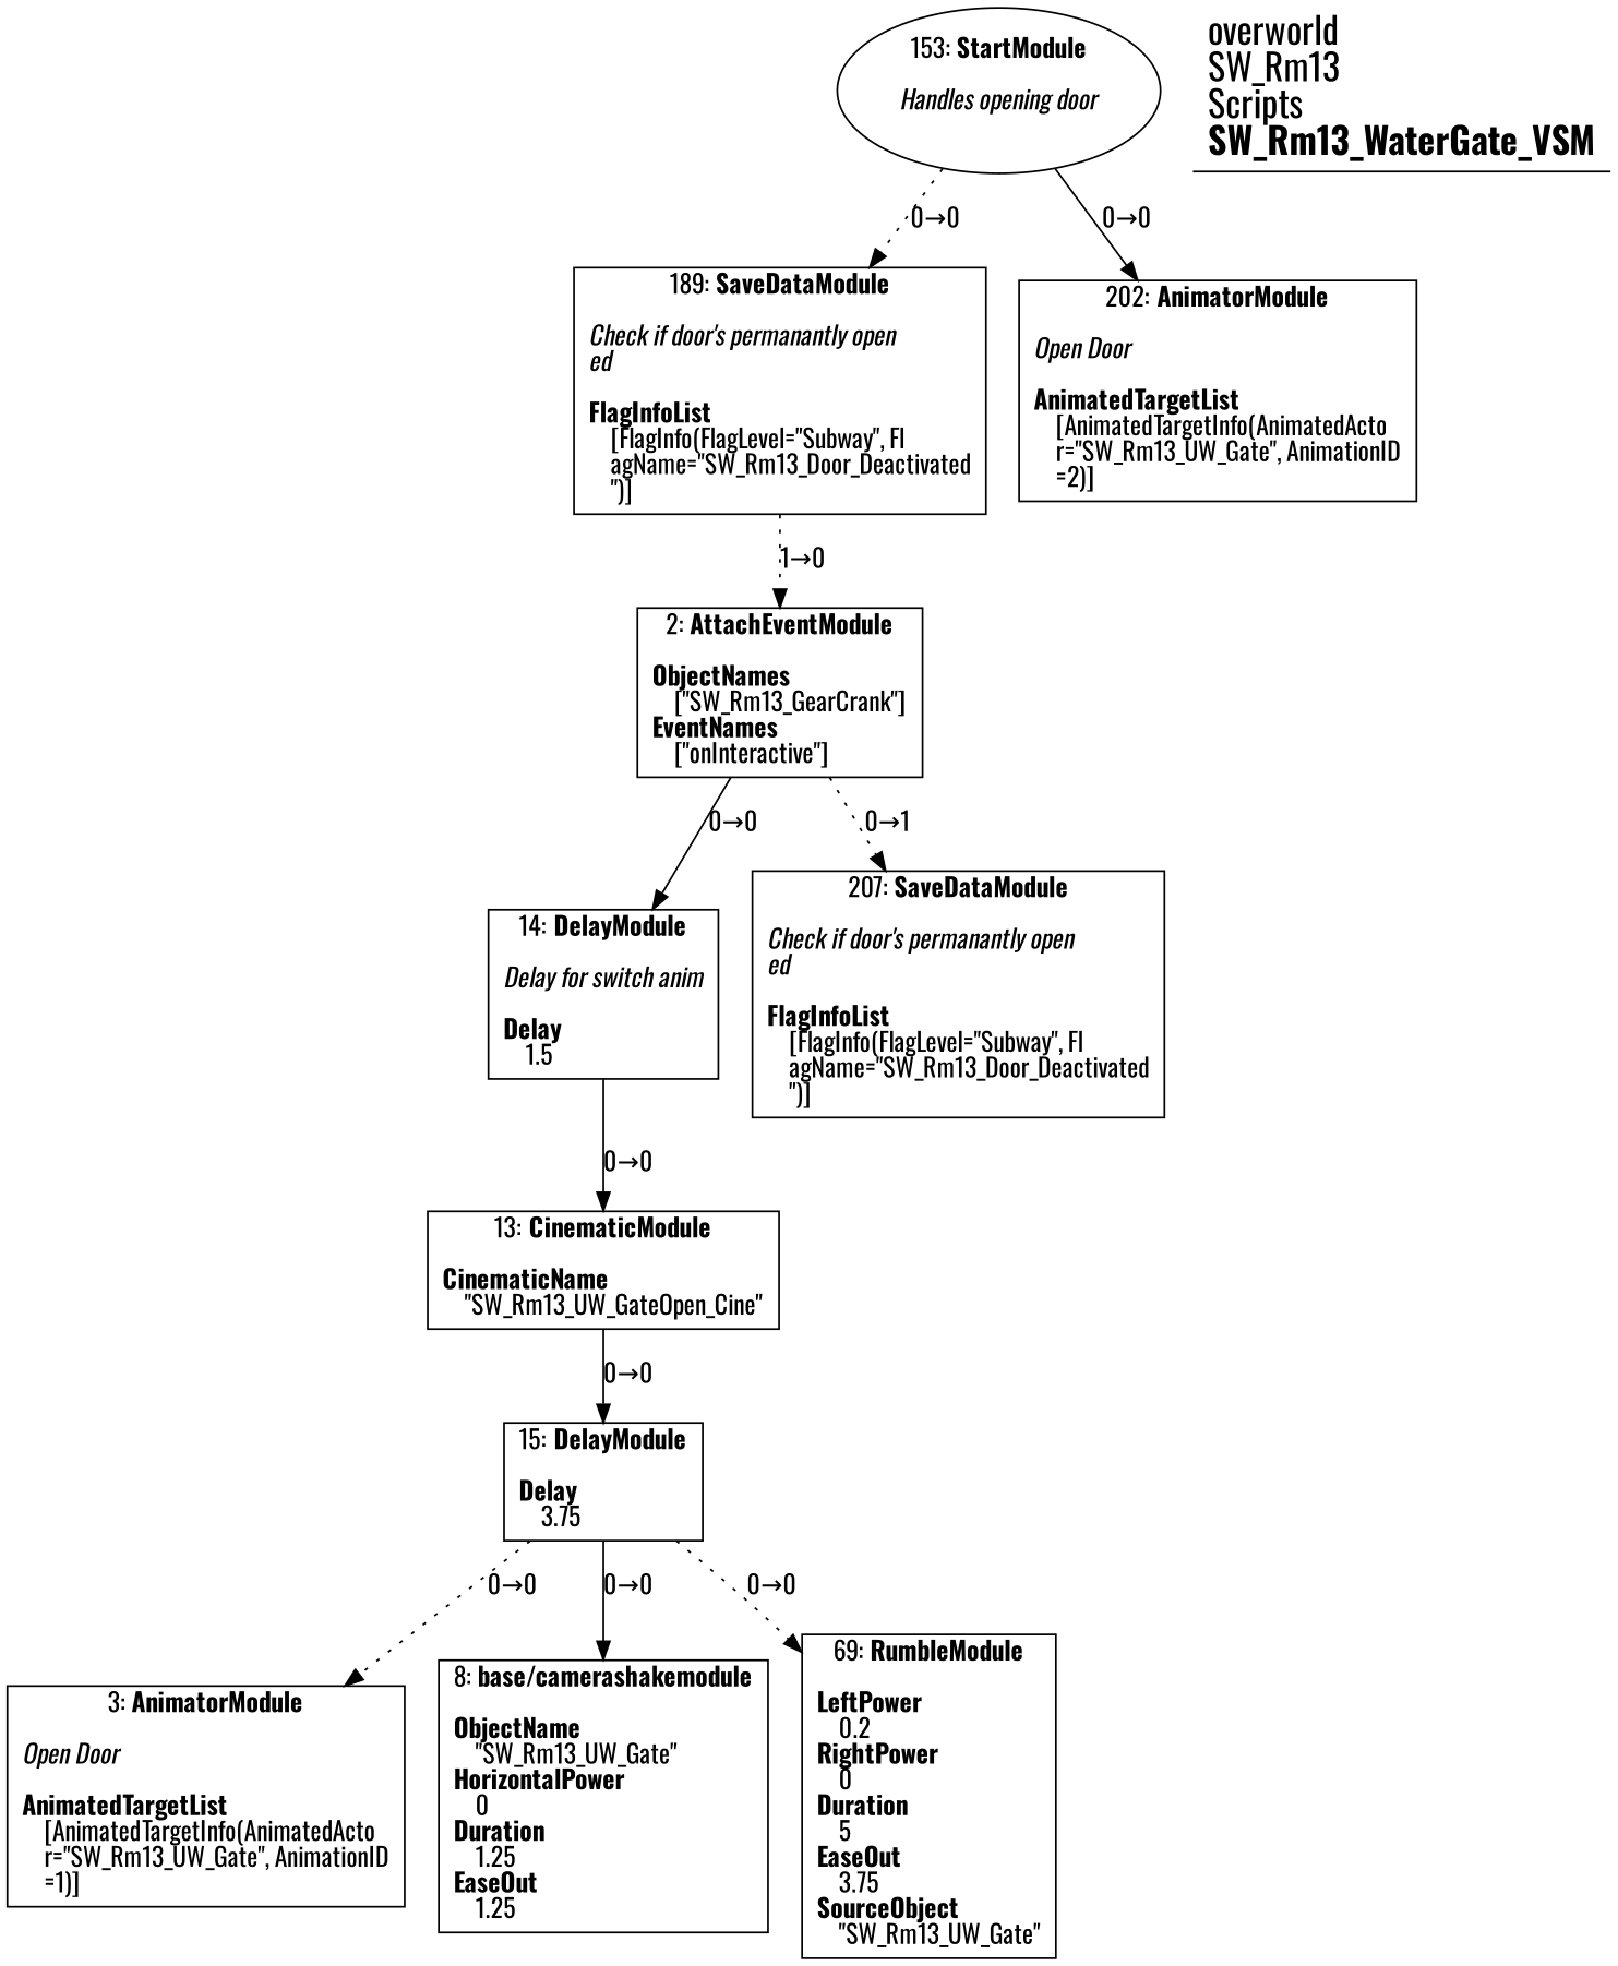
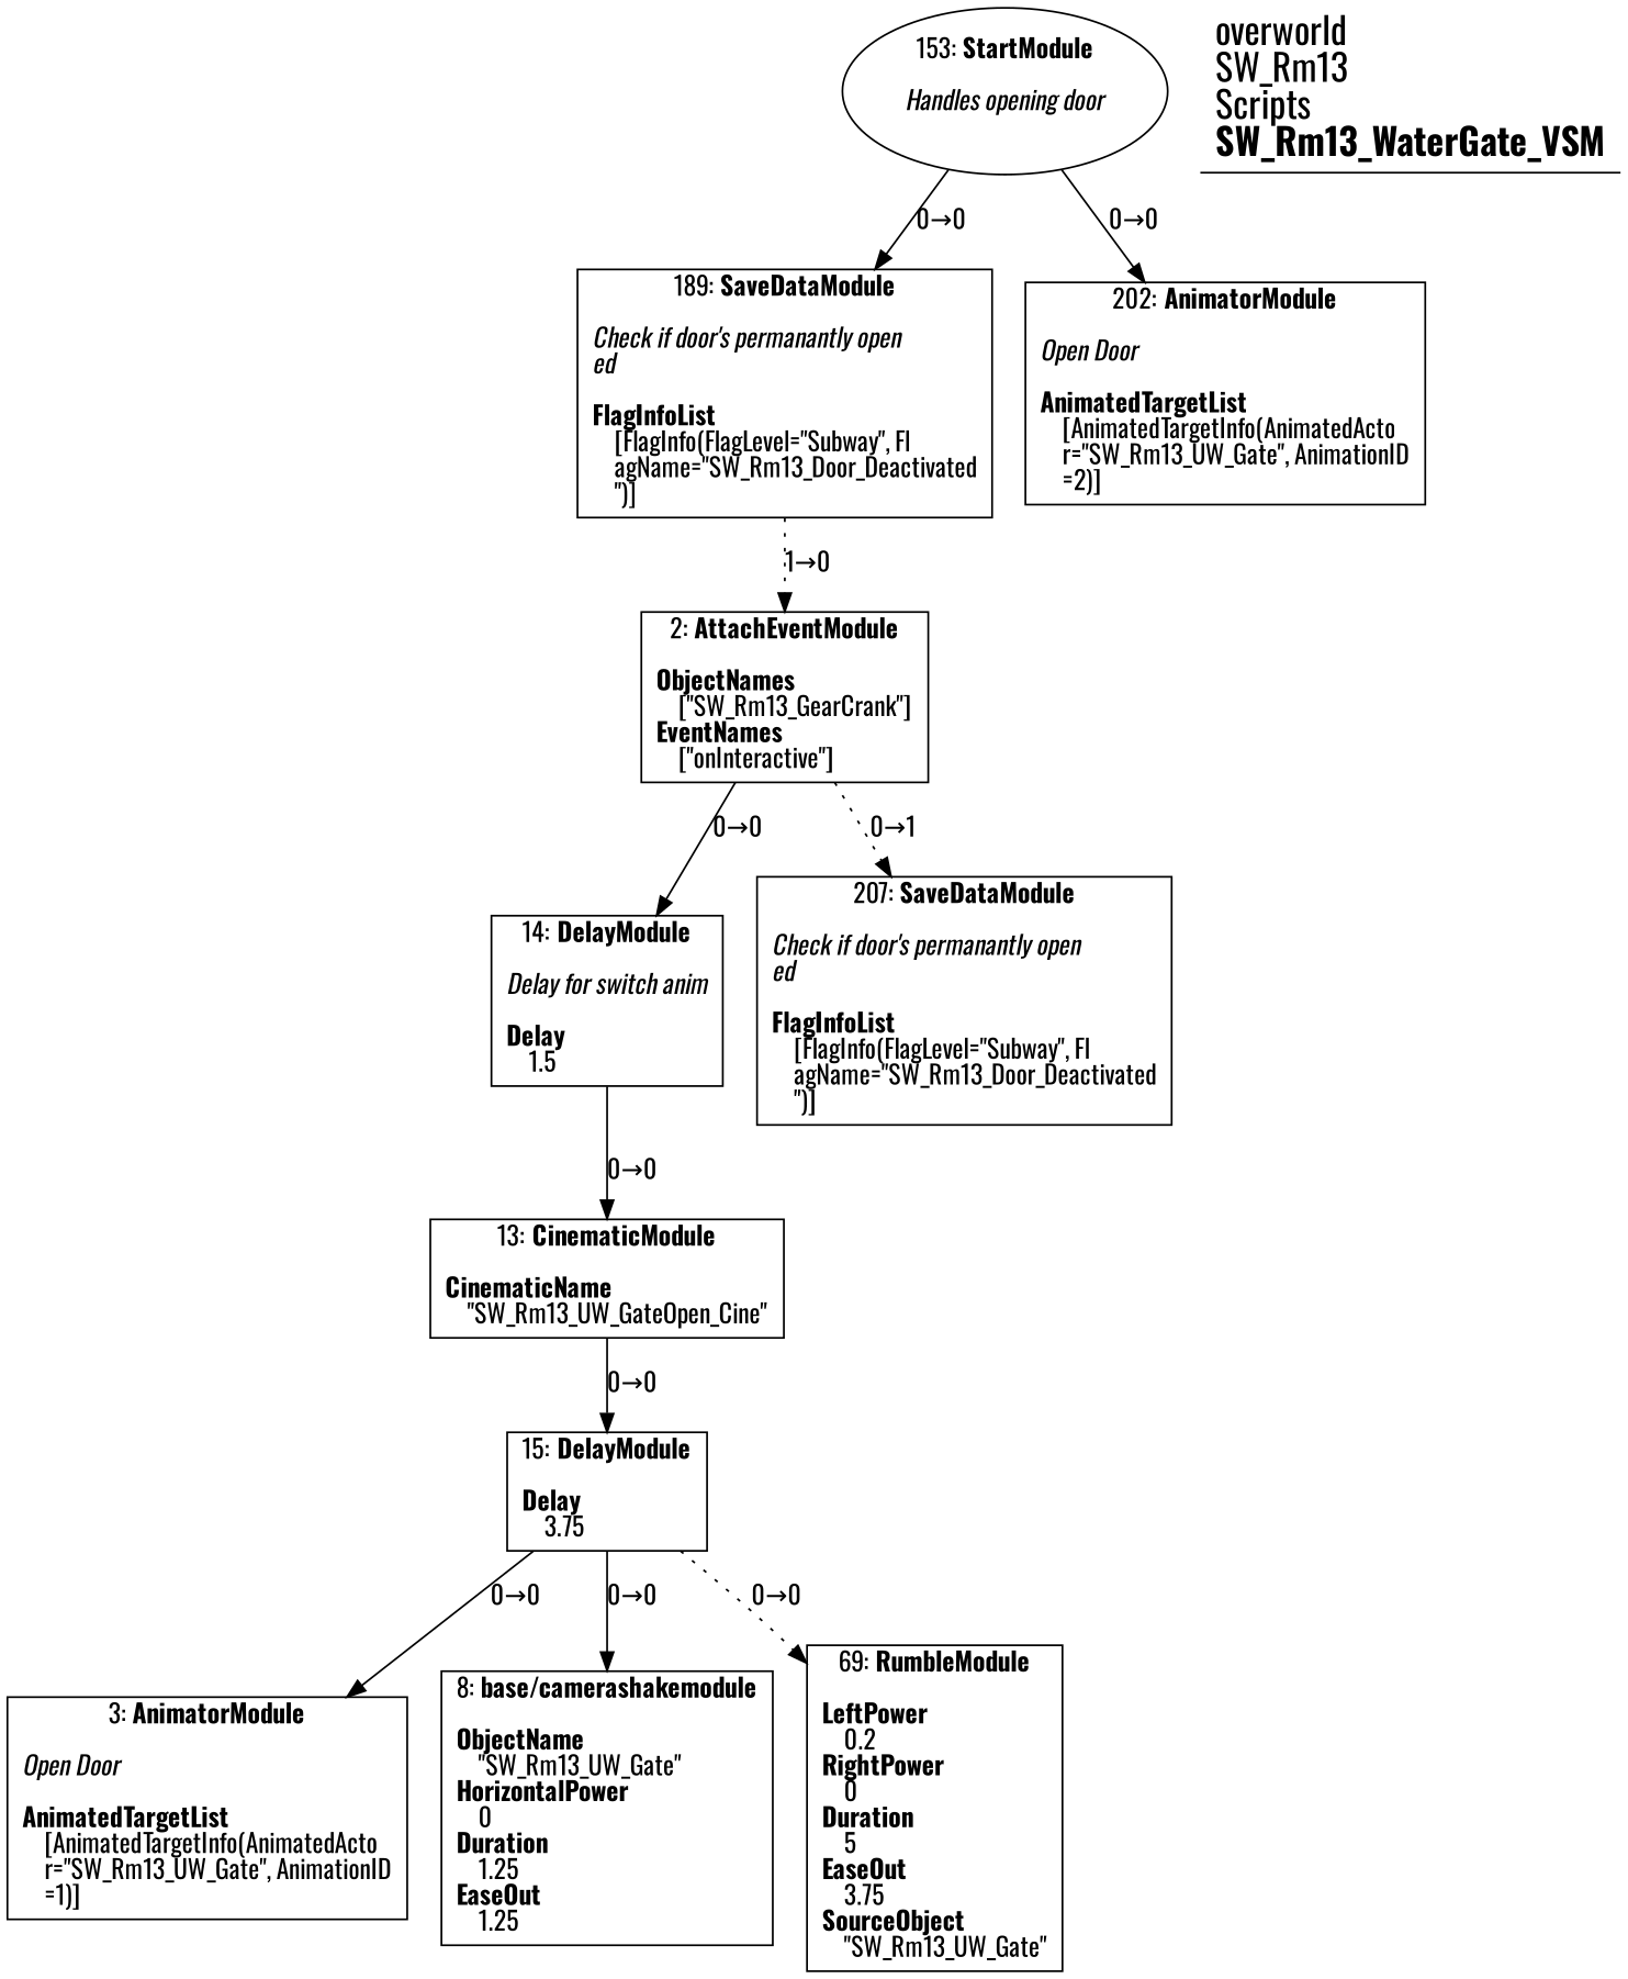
  digraph {
    fontname=Oswald
    splines=spline
    node [fontname=Oswald shape=box]
    edge [fontname=Oswald style=solid]
    n1 [label=<2: <b>AttachEventModule</b><br/><br/><b>ObjectNames</b><br align="left"/>    [&quot;SW_Rm13_GearCrank&quot;]<br align="left"/><b>EventNames</b><br align="left"/>    [&quot;onInteractive&quot;]<br align="left"/>>]
    n2 [label=<14: <b>DelayModule</b><br/><br/><i>Delay for switch anim<br align="left"/></i><br align="left"/><b>Delay</b><br align="left"/>    1.5<br align="left"/>>]
    n3 [label=<207: <b>SaveDataModule</b><br/><br/><i>Check if door's permanantly open<br align="left"/>ed<br align="left"/></i><br align="left"/><b>FlagInfoList</b><br align="left"/>    [FlagInfo(FlagLevel=&quot;Subway&quot;, Fl<br align="left"/>    agName=&quot;SW_Rm13_Door_Deactivated<br align="left"/>    &quot;)]<br align="left"/>>]
    n4 [label=<13: <b>CinematicModule</b><br/><br/><b>CinematicName</b><br align="left"/>    &quot;SW_Rm13_UW_GateOpen_Cine&quot;<br align="left"/>>]
    n5 [label=<15: <b>DelayModule</b><br/><br/><b>Delay</b><br align="left"/>    3.75<br align="left"/>>]
    n6 [label=<3: <b>AnimatorModule</b><br/><br/><i>Open Door<br align="left"/></i><br align="left"/><b>AnimatedTargetList</b><br align="left"/>    [AnimatedTargetInfo(AnimatedActo<br align="left"/>    r=&quot;SW_Rm13_UW_Gate&quot;, AnimationID<br align="left"/>    =1)]<br align="left"/>>]
    n7 [label=<8: <b>base/camerashakemodule</b><br/><br/><b>ObjectName</b><br align="left"/>    &quot;SW_Rm13_UW_Gate&quot;<br align="left"/><b>HorizontalPower</b><br align="left"/>    0<br align="left"/><b>Duration</b><br align="left"/>    1.25<br align="left"/><b>EaseOut</b><br align="left"/>    1.25<br align="left"/>>]
    n8 [label=<69: <b>RumbleModule</b><br/><br/><b>LeftPower</b><br align="left"/>    0.2<br align="left"/><b>RightPower</b><br align="left"/>    0<br align="left"/><b>Duration</b><br align="left"/>    5<br align="left"/><b>EaseOut</b><br align="left"/>    3.75<br align="left"/><b>SourceObject</b><br align="left"/>    &quot;SW_Rm13_UW_Gate&quot;<br align="left"/>>]
    n9 [label=<153: <b>StartModule</b><br/><br/><i>Handles opening door<br align="left"/></i><br align="left"/>> shape=oval]
    n10 [label=<189: <b>SaveDataModule</b><br/><br/><i>Check if door's permanantly open<br align="left"/>ed<br align="left"/></i><br align="left"/><b>FlagInfoList</b><br align="left"/>    [FlagInfo(FlagLevel=&quot;Subway&quot;, Fl<br align="left"/>    agName=&quot;SW_Rm13_Door_Deactivated<br align="left"/>    &quot;)]<br align="left"/>>]
    n11 [label=<202: <b>AnimatorModule</b><br/><br/><i>Open Door<br align="left"/></i><br align="left"/><b>AnimatedTargetList</b><br align="left"/>    [AnimatedTargetInfo(AnimatedActo<br align="left"/>    r=&quot;SW_Rm13_UW_Gate&quot;, AnimationID<br align="left"/>    =2)]<br align="left"/>>]
    n12 [label=<<font point-size="20">overworld<br align="left"/>SW_Rm13<br align="left"/>Scripts<br align="left"/><b>SW_Rm13_WaterGate_VSM</b><br align="left"/></font>> shape=underline]
    n1 -> n2 [label="0→0"]
    n1 -> n3 [label="0→1" style=dotted]
    n2 -> n4 [label="0→0"]
    n4 -> n5 [label="0→0"]
-   n5 -> n6 [label="0→0" style=dotted]
+   n5 -> n6 [label="0→0"]
    n5 -> n7 [label="0→0"]
    n5 -> n8 [label="0→0" style=dotted]
-   n9 -> n10 [label="0→0" style=dotted]
+   n9 -> n10 [label="0→0"]
    n9 -> n11 [label="0→0"]
    n10 -> n1 [label="1→0" style=dotted]
  }
